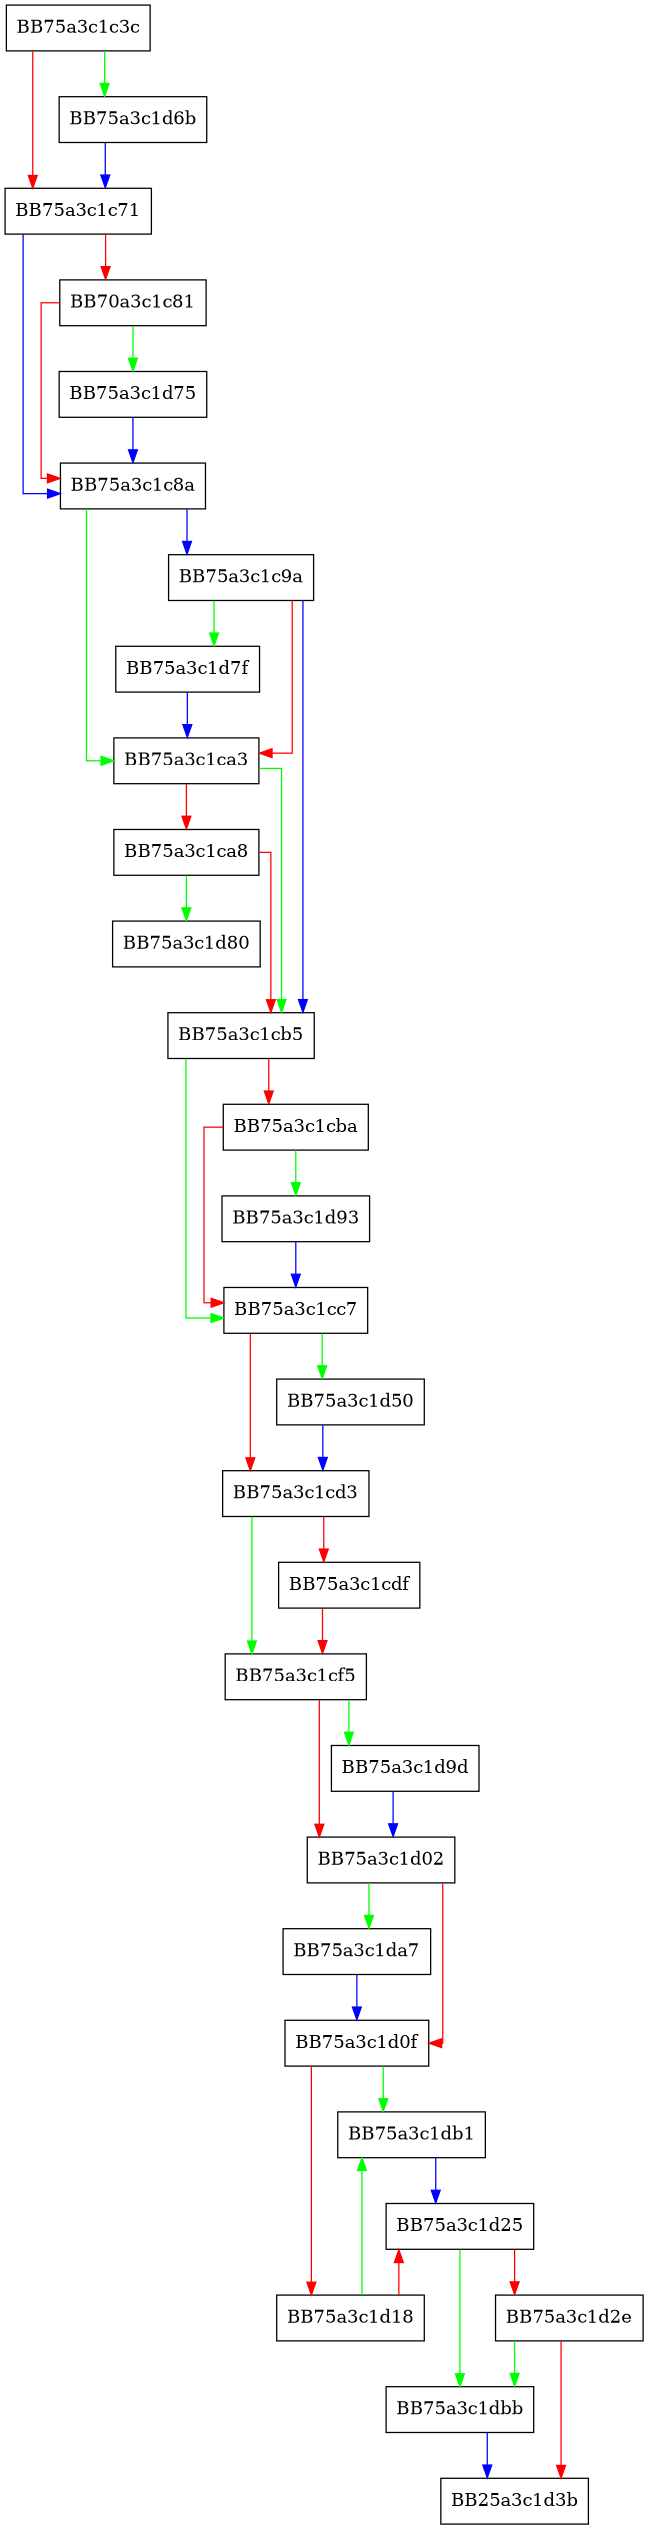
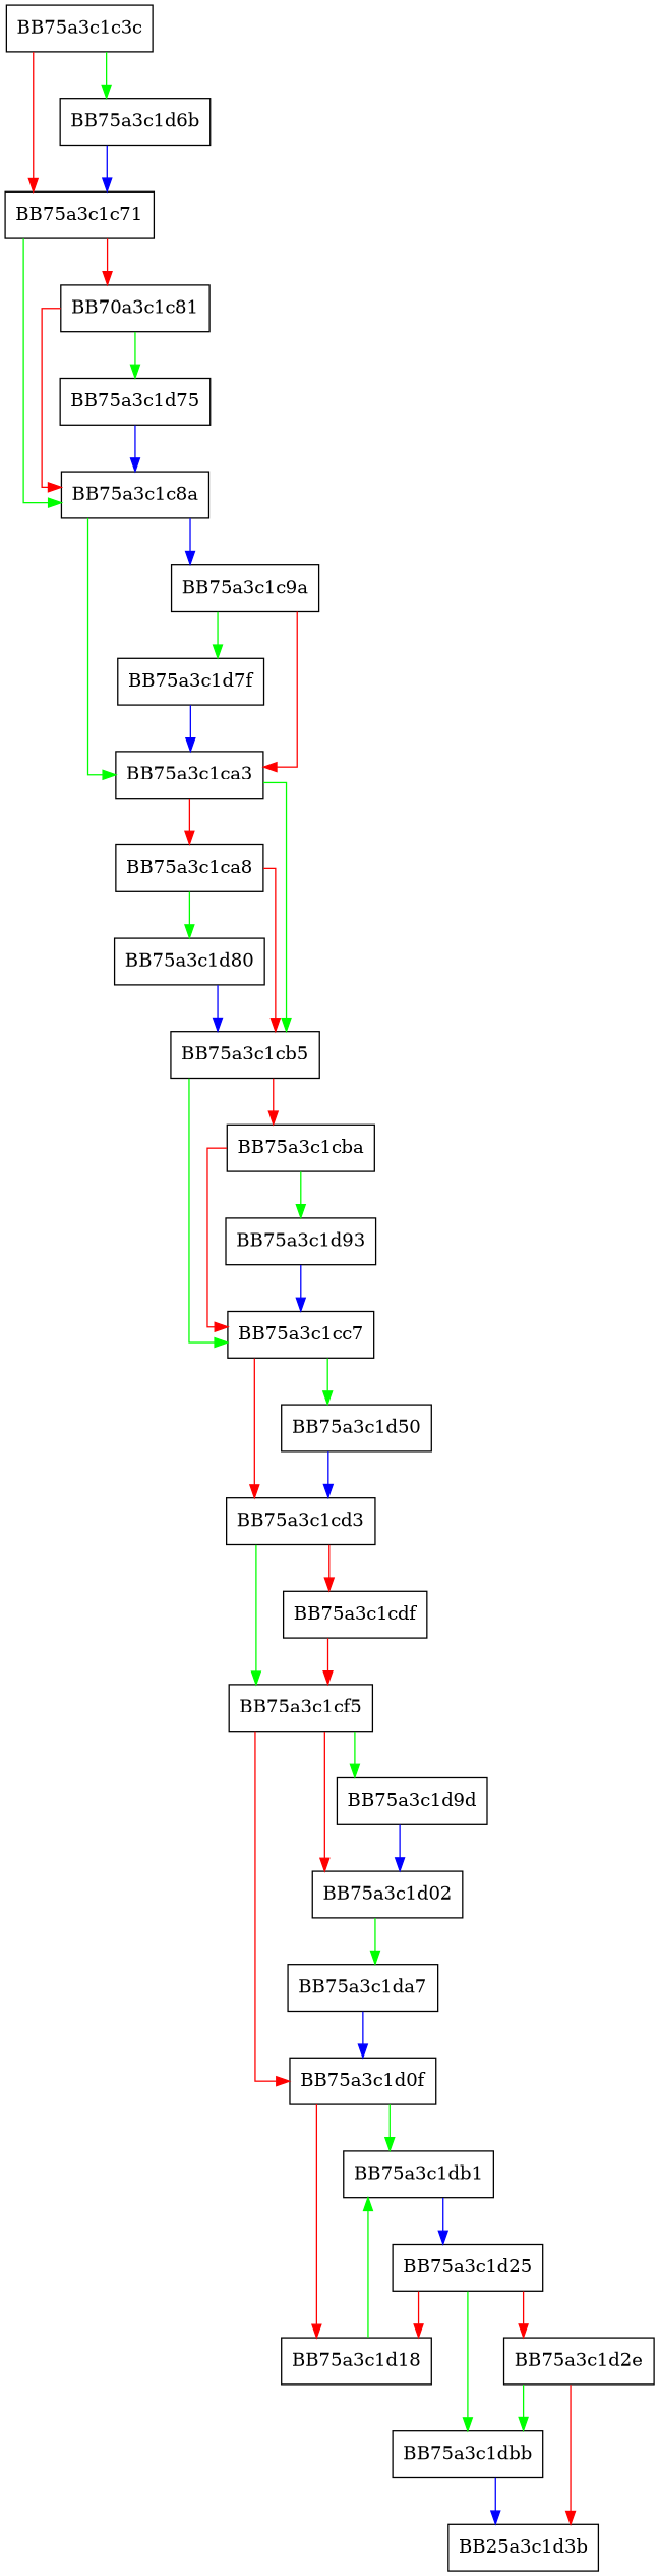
  digraph {
    splines=ortho
    node [shape=box]
    edge [color=green]
    BB75a3c1c3c
    BB75a3c1d6b
    BB75a3c1c71
    BB75a3c1c8a
    n5 [label=BB70a3c1c81]
    BB75a3c1ca3
    BB75a3c1c9a
    BB75a3c1d75
    BB75a3c1cb5
    BB75a3c1ca8
    BB75a3c1d7f
    BB75a3c1cc7
    BB75a3c1cba
    n14 [label=BB75a3c1d80]
    BB75a3c1d50
    BB75a3c1cd3
    BB75a3c1d93
    BB75a3c1cf5
    BB75a3c1cdf
    BB75a3c1d9d
    BB75a3c1d02
    BB75a3c1da7
    BB75a3c1d0f
    BB75a3c1db1
    BB75a3c1d18
    BB75a3c1d25
    BB75a3c1dbb
    BB75a3c1d2e
    n29 [label=BB25a3c1d3b]
    BB75a3c1c3c -> BB75a3c1d6b
    BB75a3c1c3c -> BB75a3c1c71 [color=red]
    BB75a3c1d6b -> BB75a3c1c71 [color=blue]
-   BB75a3c1c71 -> BB75a3c1c8a [color=blue]
+   BB75a3c1c71 -> BB75a3c1c8a
    BB75a3c1c71 -> n5 [color=red]
    BB75a3c1c8a -> BB75a3c1ca3
    BB75a3c1c8a -> BB75a3c1c9a [color=blue]
    n5 -> BB75a3c1c8a [color=red]
    n5 -> BB75a3c1d75
    BB75a3c1ca3 -> BB75a3c1cb5
    BB75a3c1ca3 -> BB75a3c1ca8 [color=red]
    BB75a3c1c9a -> BB75a3c1ca3 [color=red]
    BB75a3c1c9a -> BB75a3c1d7f
    BB75a3c1d75 -> BB75a3c1c8a [color=blue]
    BB75a3c1cb5 -> BB75a3c1cc7
    BB75a3c1cb5 -> BB75a3c1cba [color=red]
    BB75a3c1ca8 -> BB75a3c1cb5 [color=red]
    BB75a3c1ca8 -> n14
    BB75a3c1d7f -> BB75a3c1ca3 [color=blue]
    BB75a3c1cc7 -> BB75a3c1d50
    BB75a3c1cc7 -> BB75a3c1cd3 [color=red]
    BB75a3c1cba -> BB75a3c1cc7 [color=red]
    BB75a3c1cba -> BB75a3c1d93
-   BB75a3c1c9a -> BB75a3c1cb5 [color=blue]
+   n14 -> BB75a3c1cb5 [color=blue]
    BB75a3c1d50 -> BB75a3c1cd3 [color=blue]
    BB75a3c1cd3 -> BB75a3c1cf5
    BB75a3c1cd3 -> BB75a3c1cdf [color=red]
    BB75a3c1d93 -> BB75a3c1cc7 [color=blue]
    BB75a3c1cf5 -> BB75a3c1d9d
    BB75a3c1cf5 -> BB75a3c1d02 [color=red]
    BB75a3c1cdf -> BB75a3c1cf5 [color=red]
    BB75a3c1d9d -> BB75a3c1d02 [color=blue]
    BB75a3c1d02 -> BB75a3c1da7
-   BB75a3c1d02 -> BB75a3c1d0f [color=red]
+   BB75a3c1cf5 -> BB75a3c1d0f [color=red]
    BB75a3c1da7 -> BB75a3c1d0f [color=blue]
    BB75a3c1d0f -> BB75a3c1db1
    BB75a3c1d0f -> BB75a3c1d18 [color=red]
    BB75a3c1db1 -> BB75a3c1d25 [color=blue]
    BB75a3c1d18 -> BB75a3c1db1
-   BB75a3c1d18 -> BB75a3c1d25 [color=red]
+   BB75a3c1d25 -> BB75a3c1d18 [color=red]
    BB75a3c1d25 -> BB75a3c1dbb
    BB75a3c1d25 -> BB75a3c1d2e [color=red]
    BB75a3c1dbb -> n29 [color=blue]
    BB75a3c1d2e -> BB75a3c1dbb
    BB75a3c1d2e -> n29 [color=red]
  }
